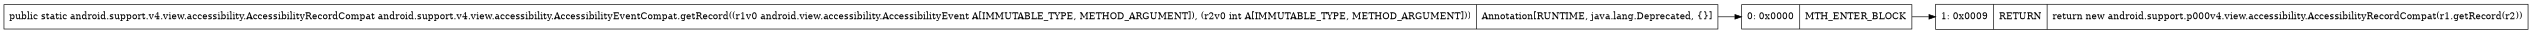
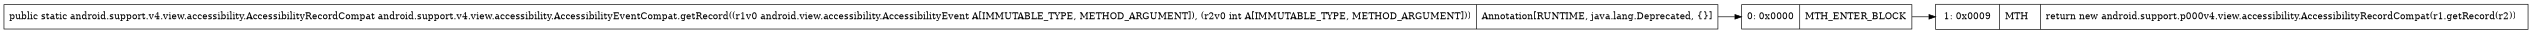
  digraph {
    rankdir=LR
    node [shape=record]
    n1 [label="{0\:\ 0x0000|MTH_ENTER_BLOCK\l}"]
-   n2 [label="{1\:\ 0x0009|RETURN\l|return new android.support.p000v4.view.accessibility.AccessibilityRecordCompat(r1.getRecord(r2))\l}"]
+   n2 [label="{1\:\ 0x0009|MTH\l|return new android.support.p000v4.view.accessibility.AccessibilityRecordCompat(r1.getRecord(r2))\l}"]
    n3 [label="{public static android.support.v4.view.accessibility.AccessibilityRecordCompat android.support.v4.view.accessibility.AccessibilityEventCompat.getRecord((r1v0 android.view.accessibility.AccessibilityEvent A[IMMUTABLE_TYPE, METHOD_ARGUMENT]), (r2v0 int A[IMMUTABLE_TYPE, METHOD_ARGUMENT]))  | Annotation[RUNTIME, java.lang.Deprecated, \{\}]\l}"]
    n1 -> n2
    n3 -> n1
  }
